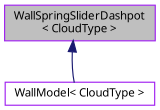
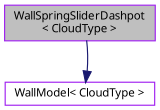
  digraph {
    fontname="Noto Sans"
    node [color=purple fontname="Noto Sans" fontsize=10 shape=record]
    n1 [fillcolor=grey75 fontcolor=black height=0.2 label="WallSpringSliderDashpot\l\< CloudType \>" style=filled width=0.4]
    n2 [height=0.2 label="WallModel\< CloudType \>" width=0.4]
-   n1 -> n2 [color=midnightblue dir=back fontname="Noto Sans" fontsize=10 labelfontname=FreeSans labelfontsize=10 style=solid]
+   n2 -> n1 [color=midnightblue dir=back fontname="Noto Sans" fontsize=10 labelfontname=FreeSans labelfontsize=10 style=solid]
  }
